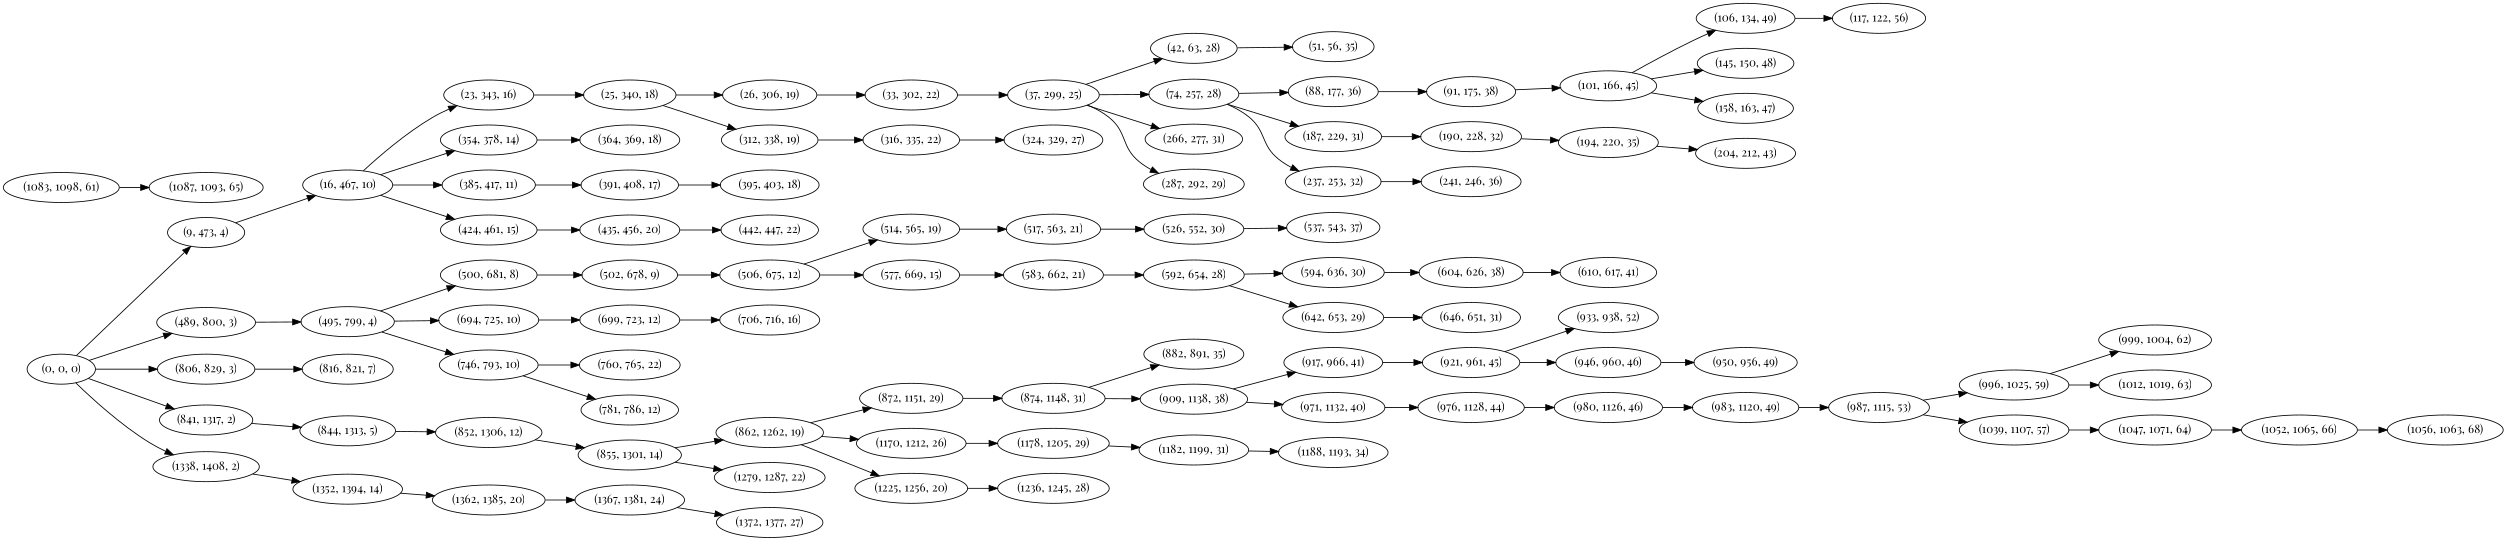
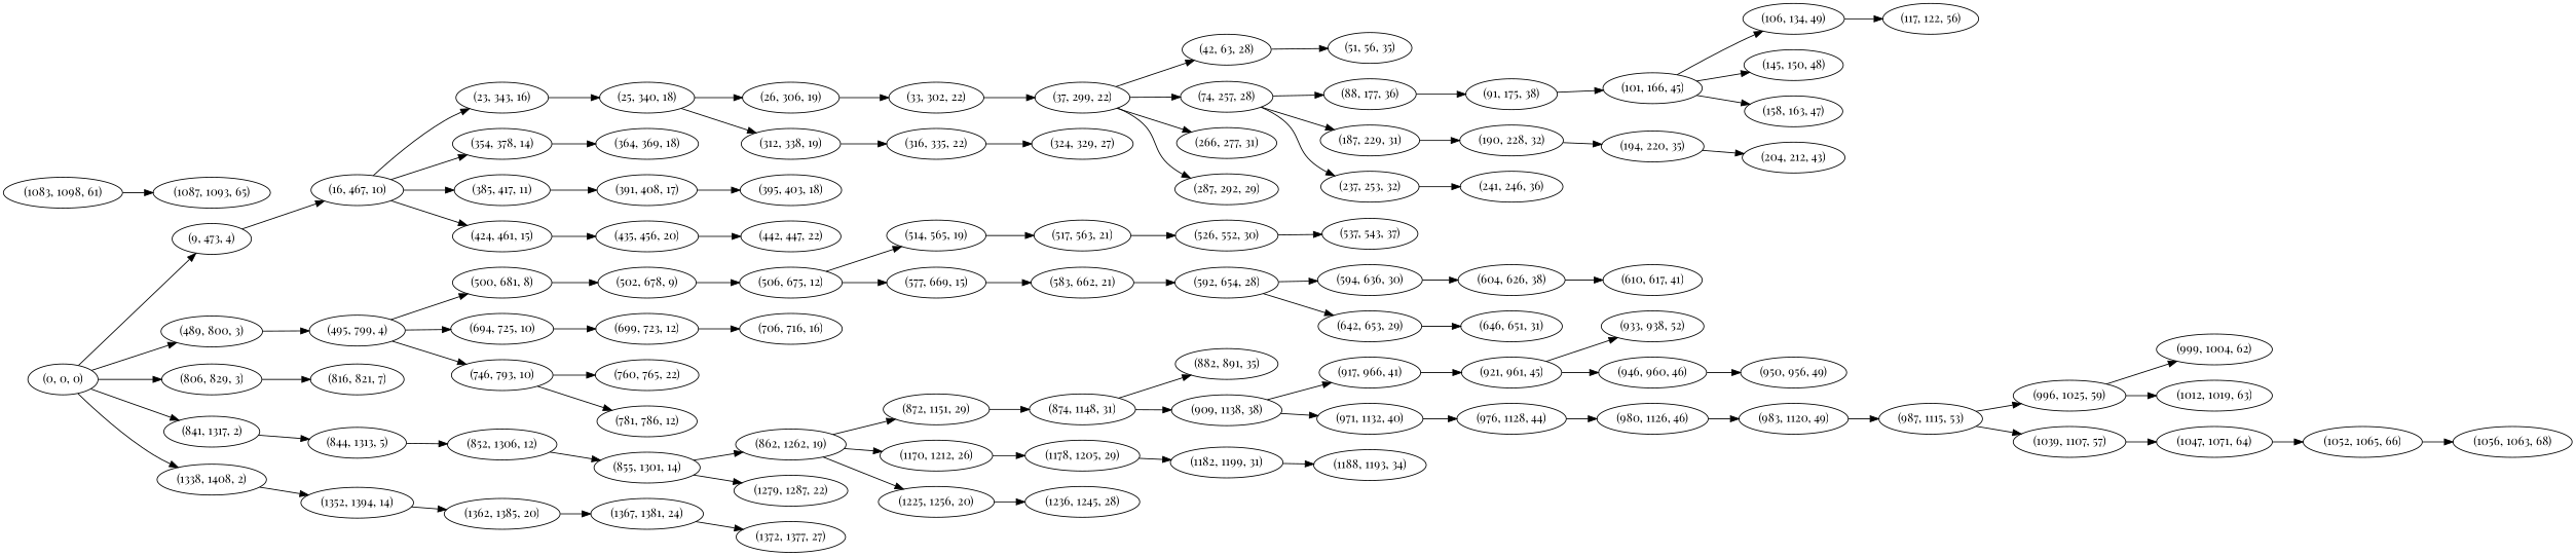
  digraph {
    fontname="Playfair Display"
    rankdir=LR
    node [fontname="Playfair Display"]
    edge [fontname="Playfair Display"]
    "(0, 0, 0)"
    "(9, 473, 4)"
    "(489, 800, 3)"
    "(806, 829, 3)"
    "(841, 1317, 2)"
    "(1338, 1408, 2)"
    "(16, 467, 10)"
    "(495, 799, 4)"
    "(816, 821, 7)"
    "(844, 1313, 5)"
    "(1352, 1394, 14)"
    "(23, 343, 16)"
    "(354, 378, 14)"
    "(385, 417, 11)"
    "(424, 461, 15)"
    "(25, 340, 18)"
    "(364, 369, 18)"
    "(391, 408, 17)"
    "(435, 456, 20)"
    "(26, 306, 19)"
    "(312, 338, 19)"
    "(33, 302, 22)"
    "(316, 335, 22)"
-   "(37, 299, 25)"
+   "(37, 299, 25)" [label="(37, 299, 22)"]
    "(42, 63, 28)"
    "(74, 257, 28)"
    "(266, 277, 31)"
    "(287, 292, 29)"
    "(51, 56, 35)"
    "(88, 177, 36)"
    "(187, 229, 31)"
    "(237, 253, 32)"
    "(91, 175, 38)"
    "(190, 228, 32)"
    "(241, 246, 36)"
    "(101, 166, 45)"
    "(106, 134, 49)"
    "(145, 150, 48)"
    "(158, 163, 47)"
    "(117, 122, 56)"
    "(194, 220, 35)"
    "(204, 212, 43)"
    "(324, 329, 27)"
    "(395, 403, 18)"
    "(442, 447, 22)"
    "(500, 681, 8)"
    "(694, 725, 10)"
    "(746, 793, 10)"
    "(502, 678, 9)"
    "(699, 723, 12)"
    "(760, 765, 22)"
    "(781, 786, 12)"
    "(506, 675, 12)"
    "(514, 565, 19)"
    "(577, 669, 15)"
    "(517, 563, 21)"
    "(583, 662, 21)"
    "(526, 552, 30)"
    "(537, 543, 37)"
    "(592, 654, 28)"
    "(594, 636, 30)"
    "(642, 653, 29)"
    "(604, 626, 38)"
    "(646, 651, 31)"
    "(610, 617, 41)"
    "(706, 716, 16)"
    "(852, 1306, 12)"
    "(855, 1301, 14)"
    "(862, 1262, 19)"
    "(1279, 1287, 22)"
    "(872, 1151, 29)"
    "(1170, 1212, 26)"
    "(1225, 1256, 20)"
    "(874, 1148, 31)"
    "(1178, 1205, 29)"
    "(1236, 1245, 28)"
    "(882, 891, 35)"
    "(909, 1138, 38)"
    "(917, 966, 41)"
    "(971, 1132, 40)"
    "(921, 961, 45)"
    "(976, 1128, 44)"
    "(933, 938, 52)"
    "(946, 960, 46)"
    "(950, 956, 49)"
    "(980, 1126, 46)"
    "(983, 1120, 49)"
    "(987, 1115, 53)"
    "(996, 1025, 59)"
    "(1039, 1107, 57)"
    "(999, 1004, 62)"
    "(1012, 1019, 63)"
    "(1047, 1071, 64)"
    "(1052, 1065, 66)"
    "(1083, 1098, 61)"
    "(1087, 1093, 65)"
    "(1056, 1063, 68)"
    "(1182, 1199, 31)"
    "(1188, 1193, 34)"
    "(1362, 1385, 20)"
    "(1367, 1381, 24)"
    "(1372, 1377, 27)"
    "(0, 0, 0)" -> "(9, 473, 4)"
    "(0, 0, 0)" -> "(489, 800, 3)"
    "(0, 0, 0)" -> "(806, 829, 3)"
    "(0, 0, 0)" -> "(841, 1317, 2)"
    "(0, 0, 0)" -> "(1338, 1408, 2)"
    "(9, 473, 4)" -> "(16, 467, 10)"
    "(489, 800, 3)" -> "(495, 799, 4)"
    "(806, 829, 3)" -> "(816, 821, 7)"
    "(841, 1317, 2)" -> "(844, 1313, 5)"
    "(1338, 1408, 2)" -> "(1352, 1394, 14)"
    "(16, 467, 10)" -> "(23, 343, 16)"
    "(16, 467, 10)" -> "(354, 378, 14)"
    "(16, 467, 10)" -> "(385, 417, 11)"
    "(16, 467, 10)" -> "(424, 461, 15)"
    "(495, 799, 4)" -> "(500, 681, 8)"
    "(495, 799, 4)" -> "(694, 725, 10)"
    "(495, 799, 4)" -> "(746, 793, 10)"
    "(844, 1313, 5)" -> "(852, 1306, 12)"
    "(1352, 1394, 14)" -> "(1362, 1385, 20)"
    "(23, 343, 16)" -> "(25, 340, 18)"
    "(354, 378, 14)" -> "(364, 369, 18)"
    "(385, 417, 11)" -> "(391, 408, 17)"
    "(424, 461, 15)" -> "(435, 456, 20)"
    "(25, 340, 18)" -> "(26, 306, 19)"
    "(25, 340, 18)" -> "(312, 338, 19)"
    "(391, 408, 17)" -> "(395, 403, 18)"
    "(435, 456, 20)" -> "(442, 447, 22)"
    "(26, 306, 19)" -> "(33, 302, 22)"
    "(312, 338, 19)" -> "(316, 335, 22)"
    "(33, 302, 22)" -> "(37, 299, 25)"
    "(316, 335, 22)" -> "(324, 329, 27)"
    "(37, 299, 25)" -> "(42, 63, 28)"
    "(37, 299, 25)" -> "(74, 257, 28)"
    "(37, 299, 25)" -> "(266, 277, 31)"
    "(37, 299, 25)" -> "(287, 292, 29)"
    "(42, 63, 28)" -> "(51, 56, 35)"
    "(74, 257, 28)" -> "(88, 177, 36)"
    "(74, 257, 28)" -> "(187, 229, 31)"
    "(74, 257, 28)" -> "(237, 253, 32)"
    "(88, 177, 36)" -> "(91, 175, 38)"
    "(187, 229, 31)" -> "(190, 228, 32)"
    "(237, 253, 32)" -> "(241, 246, 36)"
    "(91, 175, 38)" -> "(101, 166, 45)"
    "(190, 228, 32)" -> "(194, 220, 35)"
    "(101, 166, 45)" -> "(106, 134, 49)"
    "(101, 166, 45)" -> "(145, 150, 48)"
    "(101, 166, 45)" -> "(158, 163, 47)"
    "(106, 134, 49)" -> "(117, 122, 56)"
    "(194, 220, 35)" -> "(204, 212, 43)"
    "(500, 681, 8)" -> "(502, 678, 9)"
    "(694, 725, 10)" -> "(699, 723, 12)"
    "(746, 793, 10)" -> "(760, 765, 22)"
    "(746, 793, 10)" -> "(781, 786, 12)"
    "(502, 678, 9)" -> "(506, 675, 12)"
    "(699, 723, 12)" -> "(706, 716, 16)"
    "(506, 675, 12)" -> "(514, 565, 19)"
    "(506, 675, 12)" -> "(577, 669, 15)"
    "(514, 565, 19)" -> "(517, 563, 21)"
    "(577, 669, 15)" -> "(583, 662, 21)"
    "(517, 563, 21)" -> "(526, 552, 30)"
    "(583, 662, 21)" -> "(592, 654, 28)"
    "(526, 552, 30)" -> "(537, 543, 37)"
    "(592, 654, 28)" -> "(594, 636, 30)"
    "(592, 654, 28)" -> "(642, 653, 29)"
    "(594, 636, 30)" -> "(604, 626, 38)"
    "(642, 653, 29)" -> "(646, 651, 31)"
    "(604, 626, 38)" -> "(610, 617, 41)"
    "(852, 1306, 12)" -> "(855, 1301, 14)"
    "(855, 1301, 14)" -> "(862, 1262, 19)"
    "(855, 1301, 14)" -> "(1279, 1287, 22)"
    "(862, 1262, 19)" -> "(872, 1151, 29)"
    "(862, 1262, 19)" -> "(1170, 1212, 26)"
    "(862, 1262, 19)" -> "(1225, 1256, 20)"
    "(872, 1151, 29)" -> "(874, 1148, 31)"
    "(1170, 1212, 26)" -> "(1178, 1205, 29)"
    "(1225, 1256, 20)" -> "(1236, 1245, 28)"
    "(874, 1148, 31)" -> "(882, 891, 35)"
    "(874, 1148, 31)" -> "(909, 1138, 38)"
    "(1178, 1205, 29)" -> "(1182, 1199, 31)"
    "(909, 1138, 38)" -> "(917, 966, 41)"
    "(909, 1138, 38)" -> "(971, 1132, 40)"
    "(917, 966, 41)" -> "(921, 961, 45)"
    "(971, 1132, 40)" -> "(976, 1128, 44)"
    "(921, 961, 45)" -> "(933, 938, 52)"
    "(921, 961, 45)" -> "(946, 960, 46)"
    "(976, 1128, 44)" -> "(980, 1126, 46)"
    "(946, 960, 46)" -> "(950, 956, 49)"
    "(980, 1126, 46)" -> "(983, 1120, 49)"
    "(983, 1120, 49)" -> "(987, 1115, 53)"
    "(987, 1115, 53)" -> "(996, 1025, 59)"
    "(987, 1115, 53)" -> "(1039, 1107, 57)"
    "(996, 1025, 59)" -> "(999, 1004, 62)"
    "(996, 1025, 59)" -> "(1012, 1019, 63)"
    "(1039, 1107, 57)" -> "(1047, 1071, 64)"
    "(1047, 1071, 64)" -> "(1052, 1065, 66)"
    "(1052, 1065, 66)" -> "(1056, 1063, 68)"
    "(1083, 1098, 61)" -> "(1087, 1093, 65)"
    "(1182, 1199, 31)" -> "(1188, 1193, 34)"
    "(1362, 1385, 20)" -> "(1367, 1381, 24)"
    "(1367, 1381, 24)" -> "(1372, 1377, 27)"
  }
